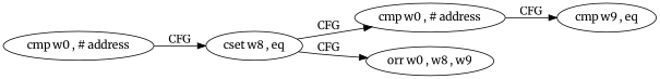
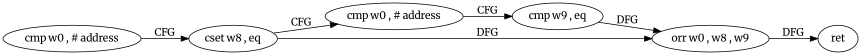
  digraph {
    fontname=Merriweather
    rankdir=LR
    node [fontname=Merriweather]
    edge [fontname=Merriweather]
    n1 [label="cmp w0 , # address"]
    n2 [label="cset w8 , eq"]
    n3 [label="cmp w0 , # address"]
    n4 [label="orr w0 , w8 , w9"]
    n5 [label="cmp w9 , eq"]
+   n6 [label=ret]
    n1 -> n2 [label=CFG]
    n2 -> n3 [label=CFG]
-   n2 -> n4 [label=CFG]
+   n2 -> n4 [label=DFG]
    n3 -> n5 [label=CFG]
+   n4 -> n6 [label=DFG]
+   n5 -> n4 [label=DFG]
  }
